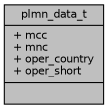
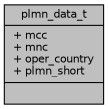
  digraph {
-   n1 [color=black fillcolor=grey75 fontcolor=black fontname=Helvetica fontsize=10 height=0.2 label="{plmn_data_t\n|+ mcc\l+ mnc\l+ oper_country\l+ oper_short\l|}" shape=record style=filled width=0.4]
+   n1 [color=black fillcolor=grey75 fontcolor=black fontname=Helvetica fontsize=10 height=0.2 label="{plmn_data_t\n|+ mcc\l+ mnc\l+ oper_country\l+ plmn_short\l|}" shape=record style=filled width=0.4]
  }
